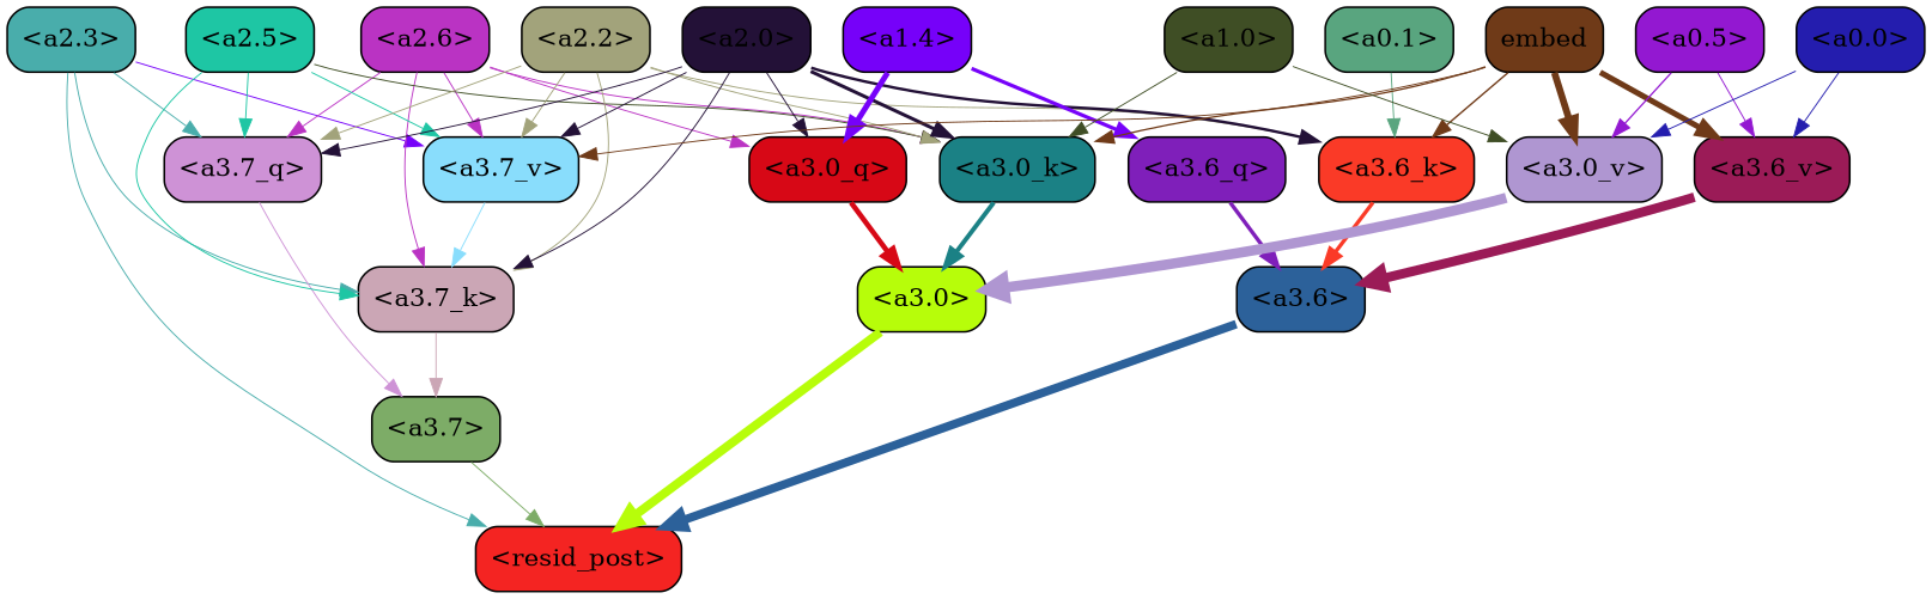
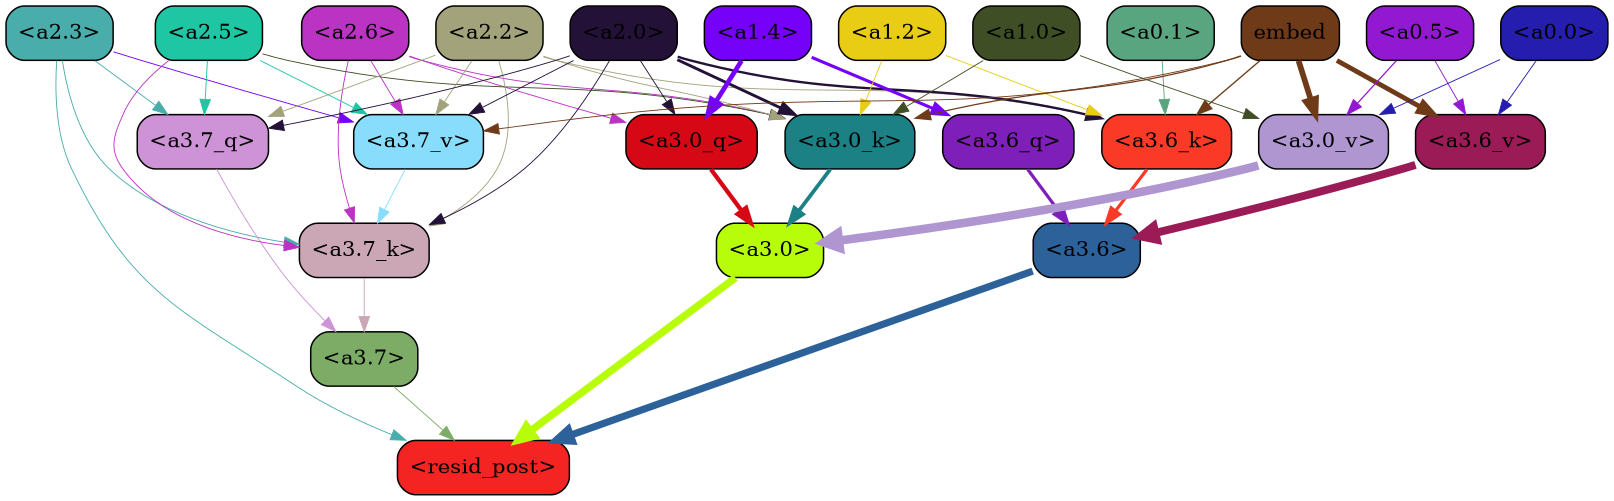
  strict digraph {
    fontname="DejaVu Serif"
    splines=true
    node [color=black fontname="DejaVu Serif" shape=box style="filled, rounded"]
    edge [color="#231137" fontname="DejaVu Serif" penwidth=0.6]
    "<a3.7>" [fillcolor="#7dac67"]
    "<resid_post>" [fillcolor="#f42422"]
    "<a3.6>" [fillcolor="#2c619a"]
    "<a3.0>" [fillcolor="#b7fd0a"]
    "<a2.3>" [fillcolor="#49adab"]
    "<a3.7_q>" [fillcolor="#ce92d6"]
    "<a3.7_k>" [fillcolor="#cba6b5"]
    "<a3.7_v>" [fillcolor="#89ddfc"]
    "<a3.6_q>" [fillcolor="#7f1fba"]
    "<a3.0_q>" [fillcolor="#d70816"]
    "<a3.6_k>" [fillcolor="#fa3a27"]
    "<a3.0_k>" [fillcolor="#1b8185"]
    "<a3.6_v>" [fillcolor="#9b1b57"]
    "<a3.0_v>" [fillcolor="#af96d1"]
    "<a2.6>" [fillcolor="#ba33c3"]
    "<a2.5>" [fillcolor="#1ec6a4"]
    "<a2.2>" [fillcolor="#a2a37b"]
    "<a2.0>" [fillcolor="#231137"]
    "<a1.4>" [fillcolor="#7601f9"]
+   "<a1.2>" [fillcolor="#e8cd14"]
    "<a0.1>" [fillcolor="#59a57f"]
    embed [fillcolor="#6f3a18"]
    "<a1.0>" [fillcolor="#3f4e25"]
    "<a0.5>" [fillcolor="#9318d1"]
    "<a0.0>" [fillcolor="#241dae"]
    "<a3.7>" -> "<resid_post>" [color="#7dac67"]
    "<a3.6>" -> "<resid_post>" [color="#2c619a" penwidth=4.751592040061951]
    "<a3.0>" -> "<resid_post>" [color="#b7fd0a" penwidth=4.904066681861877]
    "<a2.3>" -> "<resid_post>" [color="#49adab"]
    "<a2.3>" -> "<a3.7_q>" [color="#49adab"]
    "<a2.3>" -> "<a3.7_k>" [color="#49adab" penwidth=0.6069068089127541]
    "<a2.3>" -> "<a3.7_v>" [color="#7601f9"]
    "<a3.7_q>" -> "<a3.7>" [color="#ce92d6"]
    "<a3.7_k>" -> "<a3.7>" [color="#cba6b5"]
    "<a3.7_v>" -> "<a3.7_k>" [color="#89ddfc"]
    "<a3.6_q>" -> "<a3.6>" [color="#7f1fba" penwidth=2.160832464694977]
    "<a3.0_q>" -> "<a3.0>" [color="#d70816" penwidth=2.870753765106201]
    "<a3.6_k>" -> "<a3.6>" [color="#fa3a27" penwidth=2.13908451795578]
    "<a3.0_k>" -> "<a3.0>" [color="#1b8185" penwidth=2.520303964614868]
    "<a3.6_v>" -> "<a3.6>" [color="#9b1b57" penwidth=5.297133803367615]
    "<a3.0_v>" -> "<a3.0>" [color="#af96d1" penwidth=5.680712580680847]
-   "<a2.6>" -> "<a3.7_q>" [color="#ba33c3"]
    "<a2.6>" -> "<a3.7_k>" [color="#ba33c3"]
    "<a2.6>" -> "<a3.7_v>" [color="#ba33c3"]
    "<a2.6>" -> "<a3.0_q>" [color="#ba33c3"]
    "<a2.6>" -> "<a3.0_k>" [color="#ba33c3"]
    "<a2.5>" -> "<a3.7_q>" [color="#1ec6a4"]
-   "<a2.5>" -> "<a3.7_k>" [color="#1ec6a4"]
+   "<a2.5>" -> "<a3.7_k>" [color="#ba33c3"]
    "<a2.5>" -> "<a3.7_v>" [color="#1ec6a4"]
    "<a2.5>" -> "<a3.0_k>" [color="#3f4e25"]
    "<a2.2>" -> "<a3.7_q>" [color="#a2a37b"]
    "<a2.2>" -> "<a3.7_k>" [color="#a2a37b"]
    "<a2.2>" -> "<a3.7_v>" [color="#a2a37b"]
    "<a2.2>" -> "<a3.6_k>" [color="#a2a37b"]
    "<a2.2>" -> "<a3.0_k>" [color="#a2a37b"]
    "<a2.0>" -> "<a3.7_q>"
    "<a2.0>" -> "<a3.7_k>"
    "<a2.0>" -> "<a3.7_v>"
    "<a2.0>" -> "<a3.0_q>"
    "<a2.0>" -> "<a3.6_k>" [penwidth=1.564806342124939]
    "<a2.0>" -> "<a3.0_k>" [penwidth=1.9353990852832794]
    "<a1.4>" -> "<a3.6_q>" [color="#7601f9" penwidth=2.0727532356977463]
    "<a1.4>" -> "<a3.0_q>" [color="#7601f9" penwidth=3.1279823780059814]
+   "<a1.2>" -> "<a3.6_k>" [color="#e8cd14"]
+   "<a1.2>" -> "<a3.0_k>" [color="#e8cd14"]
    "<a0.1>" -> "<a3.6_k>" [color="#59a57f"]
    embed -> "<a3.7_v>" [color="#6f3a18"]
    embed -> "<a3.6_k>" [color="#6f3a18" penwidth=0.8915999233722687]
    embed -> "<a3.0_k>" [color="#6f3a18" penwidth=0.832088902592659]
    embed -> "<a3.6_v>" [color="#6f3a18" penwidth=3.1840110421180725]
    embed -> "<a3.0_v>" [color="#6f3a18" penwidth=3.8132747188210487]
    "<a1.0>" -> "<a3.0_k>" [color="#3f4e25"]
    "<a1.0>" -> "<a3.0_v>" [color="#3f4e25"]
    "<a0.5>" -> "<a3.6_v>" [color="#9318d1"]
    "<a0.5>" -> "<a3.0_v>" [color="#9318d1" penwidth=0.8331108838319778]
    "<a0.0>" -> "<a3.6_v>" [color="#241dae"]
    "<a0.0>" -> "<a3.0_v>" [color="#241dae"]
  }
